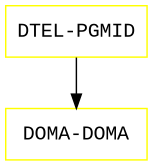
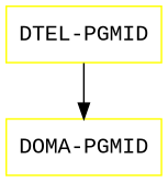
  digraph {
    fontname="Liberation Mono"
    node [color=yellow shape=box fontname="Liberation Mono"]
    "DTEL-PGMID"
-   "DOMA-PGMID" [label="DOMA-DOMA"]
+   "DOMA-PGMID"
    "DTEL-PGMID" -> "DOMA-PGMID" [fontname="Liberation Mono"]
  }
